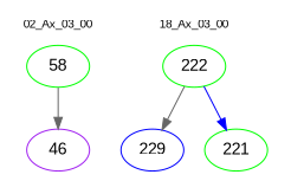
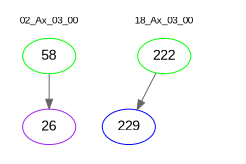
  digraph {
    fontname="Liberation Sans"
    node [color=green fontname="Liberation Sans"]
    edge [color=gray40 fontname="Liberation Sans"]
    n1 [label=58]
-   n2 [color=purple label=46]
+   n2 [color=purple label=26]
    n3 [label=222]
    n4 [color=blue label=229]
-   n5 [label=221]
    subgraph cluster_1 {
      color=white
      fontsize=10
      label="02_Ax_03_00"
      n1
      n2
    }
    subgraph cluster_2 {
      color=white
      fontsize=10
      label="18_Ax_03_00"
      n3
      n4
-     n5
    }
    n1 -> n2
    n3 -> n4
-   n3 -> n5 [color=blue]
  }
